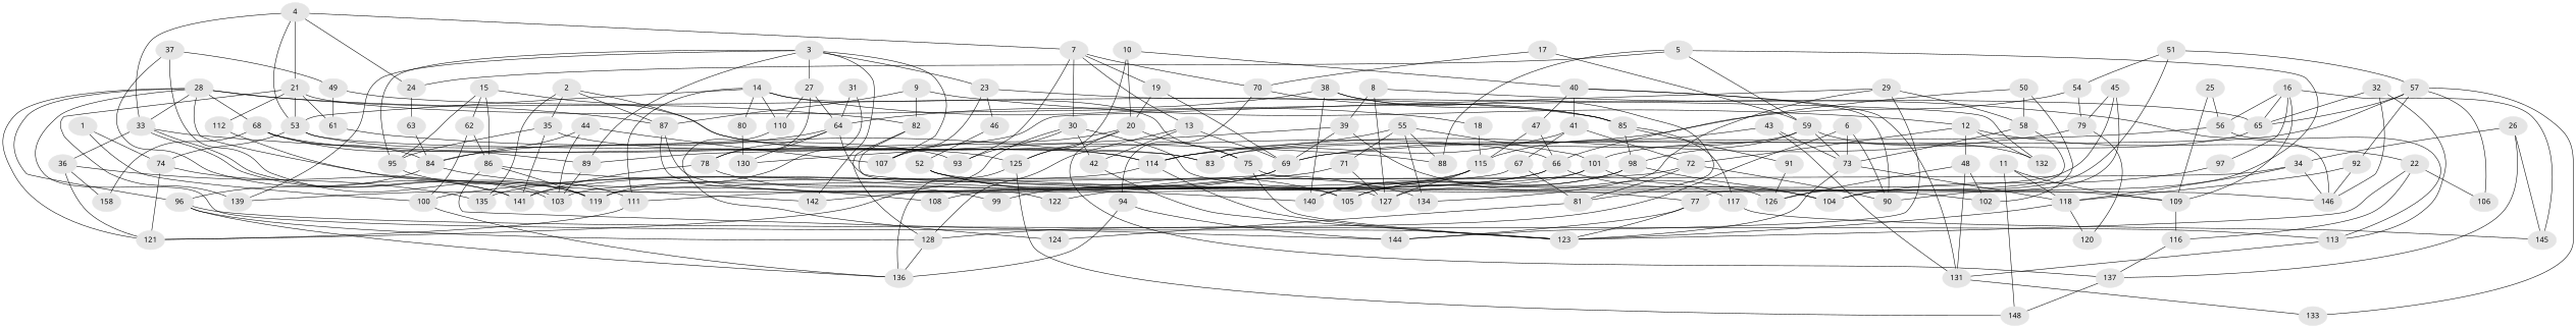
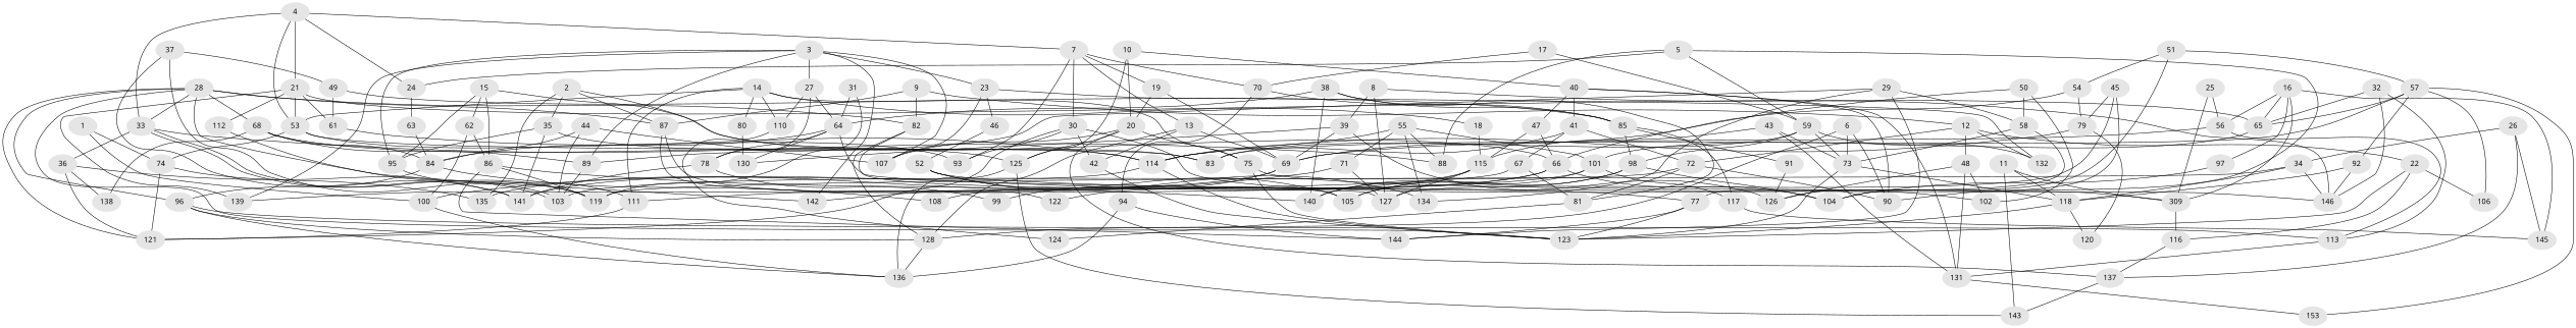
  graph {
    fontname="Noto Sans"
    node [color=gray90 fontname="Noto Sans" style=filled]
    edge [fontname="Noto Sans"]
    1
    74
    100
    121
    141
    136
    2
    35
    83
    87
    135
    95
    114
    105
    122
    3
    23
    27
    89
    107
    139
    142
    132
    46
    110
    64
    78
    103
    111
    4
    7
    21
    24
    33
    53
    13
    19
    30
    70
    93
    65
    61
    112
    63
    88
    36
    5
    59
    90
    73
    98
    81
    124
    6
    128
    118
    123
    42
    69
    20
    102
    85
    94
    8
    39
    127
    146
    126
    130
    9
    12
    82
    22
    48
    72
    10
    40
    125
    75
    137
    41
    47
    131
-   143 [label=148]
+   143
    11
-   109
+   109 [label=309]
    116
    120
    106
    99
    14
    18
    80
    115
    15
    62
    66
    86
    104
    108
    144
    119
    140
    16
    56
    97
    145
    113
    101
    17
    52
    84
    25
    26
    34
    28
    68
    96
-   138 [label=158]
+   138
    29
    58
    134
    77
    31
    32
    37
    49
    38
    117
    91
    67
-   133
+   133 [label=153]
    43
    44
    45
    79
    50
    51
    54
    57
    92
    55
    71
    1 -- 74
    1 -- 100
    74 -- 121
    74 -- 141
    100 -- 136
    2 -- 35
    2 -- 83
    2 -- 87
    2 -- 135
    35 -- 141
    35 -- 95
    35 -- 114
    87 -- 105
    87 -- 122
    95 -- 111
    114 -- 135
    114 -- 123
    3 -- 95
    3 -- 23
    3 -- 27
    3 -- 89
    3 -- 107
    3 -- 139
    3 -- 142
    23 -- 107
    23 -- 132
    23 -- 46
    27 -- 110
    27 -- 64
    27 -- 78
    89 -- 103
    46 -- 52
    110 -- 124
    64 -- 78
    64 -- 146
    64 -- 130
    64 -- 84
    78 -- 141
    78 -- 99
    111 -- 121
    4 -- 7
    4 -- 21
    4 -- 24
    4 -- 33
    4 -- 53
    7 -- 13
    7 -- 19
    7 -- 30
    7 -- 70
    7 -- 93
    21 -- 139
    21 -- 53
    21 -- 65
    21 -- 61
    21 -- 112
    24 -- 63
    33 -- 103
    33 -- 103
    33 -- 88
    33 -- 36
    53 -- 74
    53 -- 83
    53 -- 93
    13 -- 128
    13 -- 42
    13 -- 69
    19 -- 69
    19 -- 20
    30 -- 121
    30 -- 93
    30 -- 42
    30 -- 102
    70 -- 85
    70 -- 94
    65 -- 101
    61 -- 114
    112 -- 119
    63 -- 84
    36 -- 121
    36 -- 135
    36 -- 138
    5 -- 24
    5 -- 88
    5 -- 59
    5 -- 90
    59 -- 83
    59 -- 132
    59 -- 73
    59 -- 98
    73 -- 118
    73 -- 123
    98 -- 105
    98 -- 104
    98 -- 140
    81 -- 124
    6 -- 90
    6 -- 73
    6 -- 128
    128 -- 136
    118 -- 123
    118 -- 120
    42 -- 123
    69 -- 142
    69 -- 99
    20 -- 107
    20 -- 125
    20 -- 75
    20 -- 137
    85 -- 98
    85 -- 117
    85 -- 91
    94 -- 136
    94 -- 144
    8 -- 39
    8 -- 127
    8 -- 146
    39 -- 69
    39 -- 126
    39 -- 130
    9 -- 87
    9 -- 12
    9 -- 82
    12 -- 132
    12 -- 22
    12 -- 48
    12 -- 72
    82 -- 128
    82 -- 127
    22 -- 123
    22 -- 116
    22 -- 106
    48 -- 102
    48 -- 126
    48 -- 131
    72 -- 103
    72 -- 90
    72 -- 81
    10 -- 20
    10 -- 40
    10 -- 125
    40 -- 90
    40 -- 41
    40 -- 47
    40 -- 131
    125 -- 136
    125 -- 143
    75 -- 123
    75 -- 109
    137 -- 143
    41 -- 114
    41 -- 72
    41 -- 67
    47 -- 115
    47 -- 66
    131 -- 133
    11 -- 118
    11 -- 143
    11 -- 109
    109 -- 116
    116 -- 137
    14 -- 110
    14 -- 111
    14 -- 53
    14 -- 75
    14 -- 18
    14 -- 80
    18 -- 115
    80 -- 130
    115 -- 141
    115 -- 127
    115 -- 140
    15 -- 95
    15 -- 62
    15 -- 66
    15 -- 86
    62 -- 100
    62 -- 86
    66 -- 122
    66 -- 104
    66 -- 108
    86 -- 144
    86 -- 119
    86 -- 140
    16 -- 65
    16 -- 109
    16 -- 56
    16 -- 97
    16 -- 145
    56 -- 69
    56 -- 113
    97 -- 104
    113 -- 131
    101 -- 105
    101 -- 139
    101 -- 117
    17 -- 70
    17 -- 59
    52 -- 105
    52 -- 134
    52 -- 77
    84 -- 108
    84 -- 96
    25 -- 109
    25 -- 56
    26 -- 137
    26 -- 145
    26 -- 34
    34 -- 118
    34 -- 146
    34 -- 119
    28 -- 121
    28 -- 87
    28 -- 142
    28 -- 33
    28 -- 123
    28 -- 82
    28 -- 68
    28 -- 96
    68 -- 89
    68 -- 125
    68 -- 84
    68 -- 138
    96 -- 136
    96 -- 128
    96 -- 113
    29 -- 89
    29 -- 144
    29 -- 58
    29 -- 134
    58 -- 73
    58 -- 77
    77 -- 123
    77 -- 144
    31 -- 64
    31 -- 119
    32 -- 65
    32 -- 146
    32 -- 113
    37 -- 141
    37 -- 119
    37 -- 49
    49 -- 61
    49 -- 85
    38 -- 64
    38 -- 81
    38 -- 85
    38 -- 140
    117 -- 145
    91 -- 126
    67 -- 111
    67 -- 81
    43 -- 73
    43 -- 131
    43 -- 115
    44 -- 107
    44 -- 103
    44 -- 84
    45 -- 127
    45 -- 104
    45 -- 79
    79 -- 114
    79 -- 120
    50 -- 102
    50 -- 66
    50 -- 58
    51 -- 126
    51 -- 54
    51 -- 57
    54 -- 69
    54 -- 79
    57 -- 83
    57 -- 65
    57 -- 106
    57 -- 133
    57 -- 92
    92 -- 118
    92 -- 146
    55 -- 114
    55 -- 88
    55 -- 101
    55 -- 134
    55 -- 71
    71 -- 100
    71 -- 127
  }
